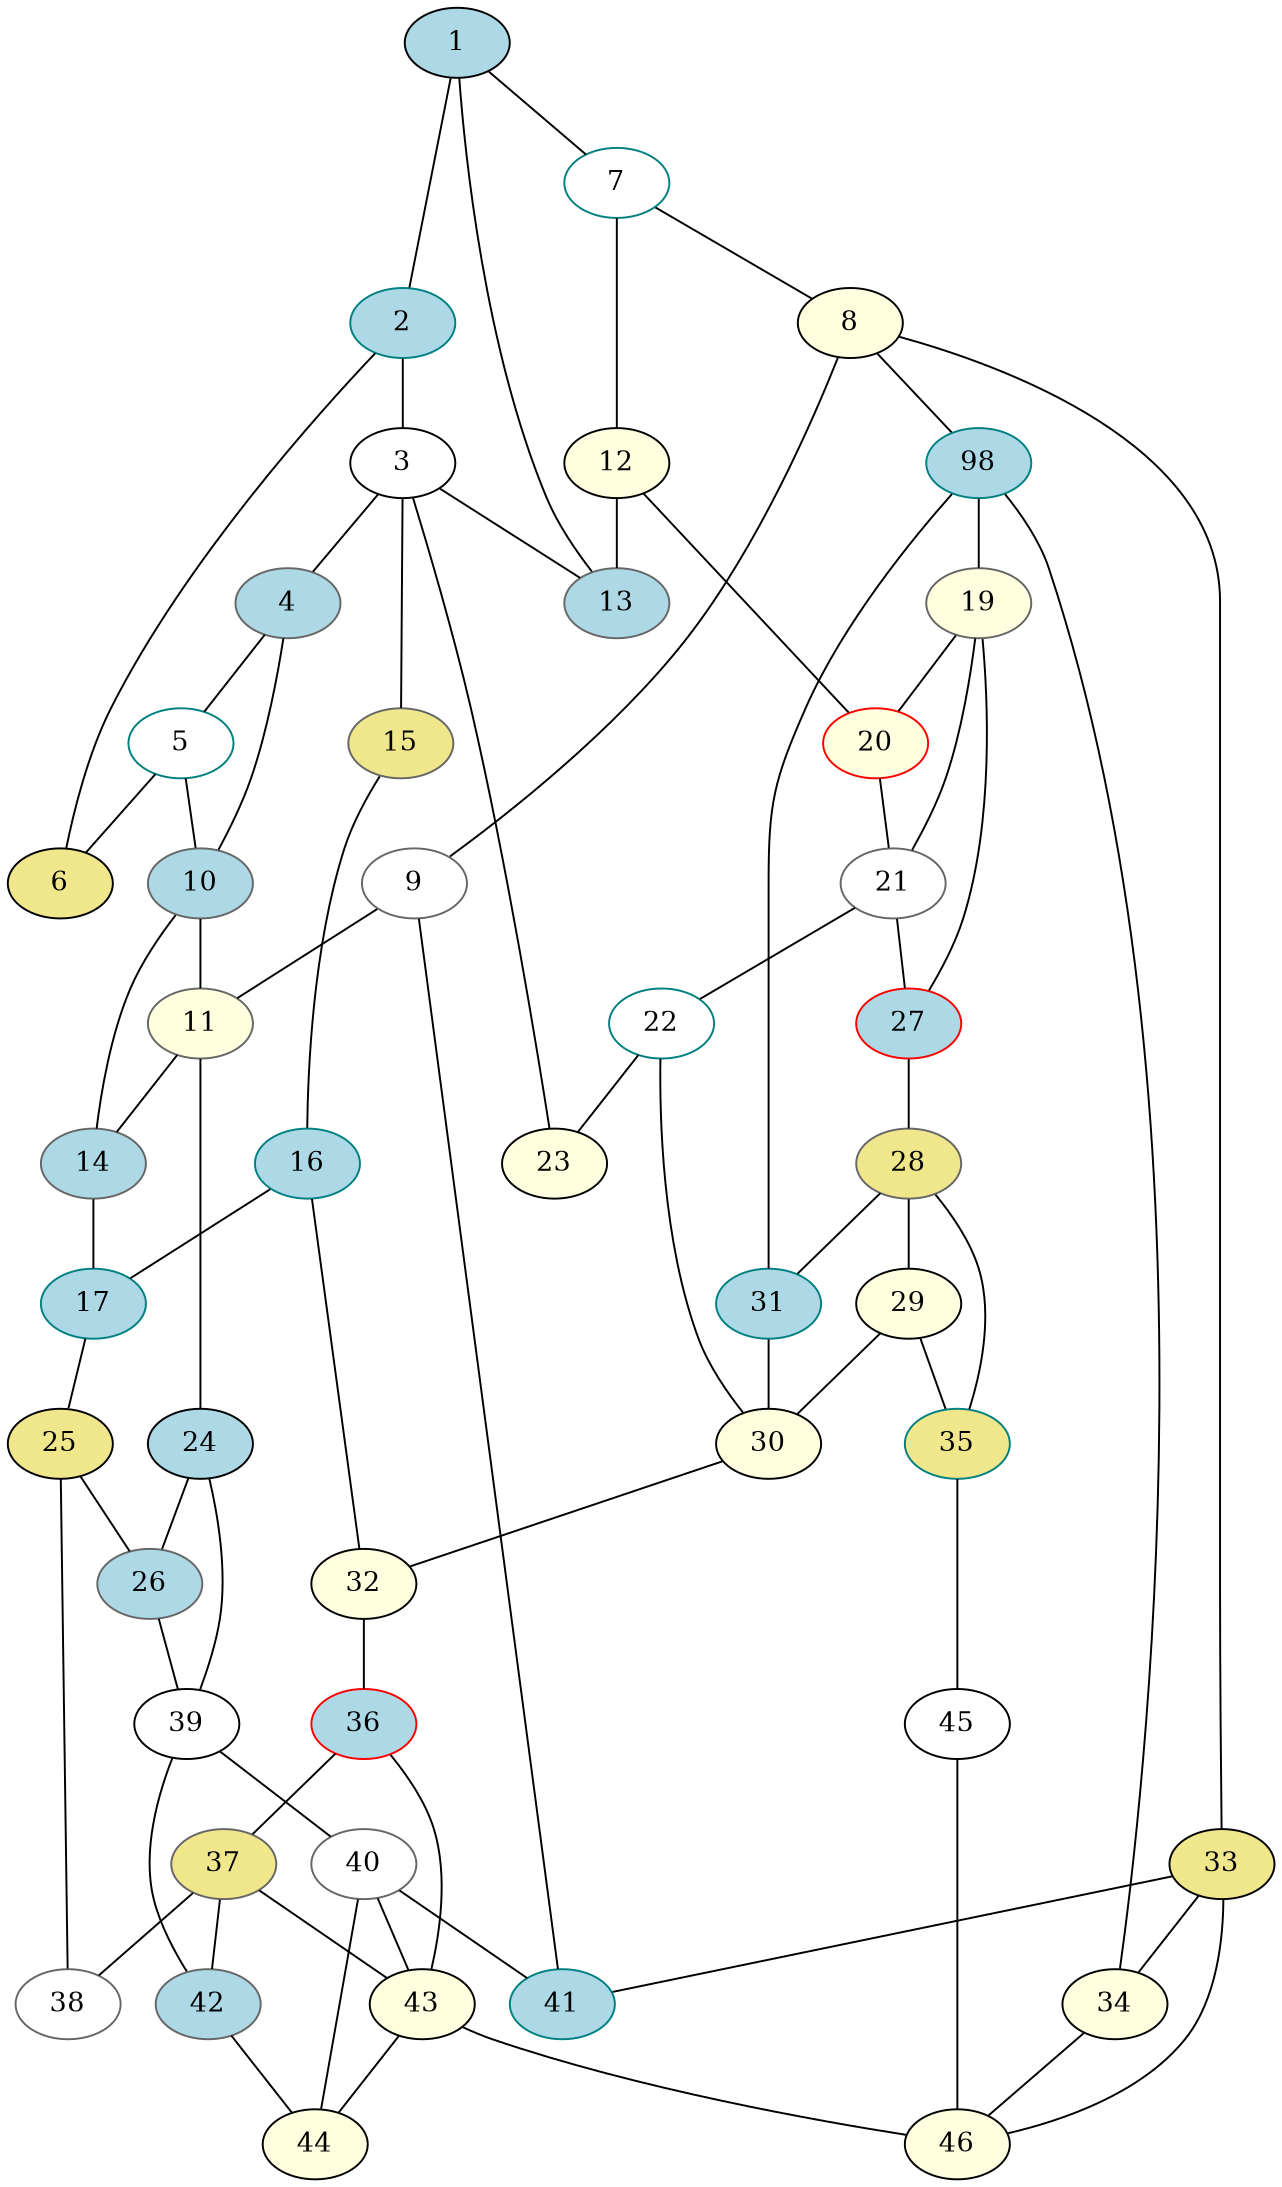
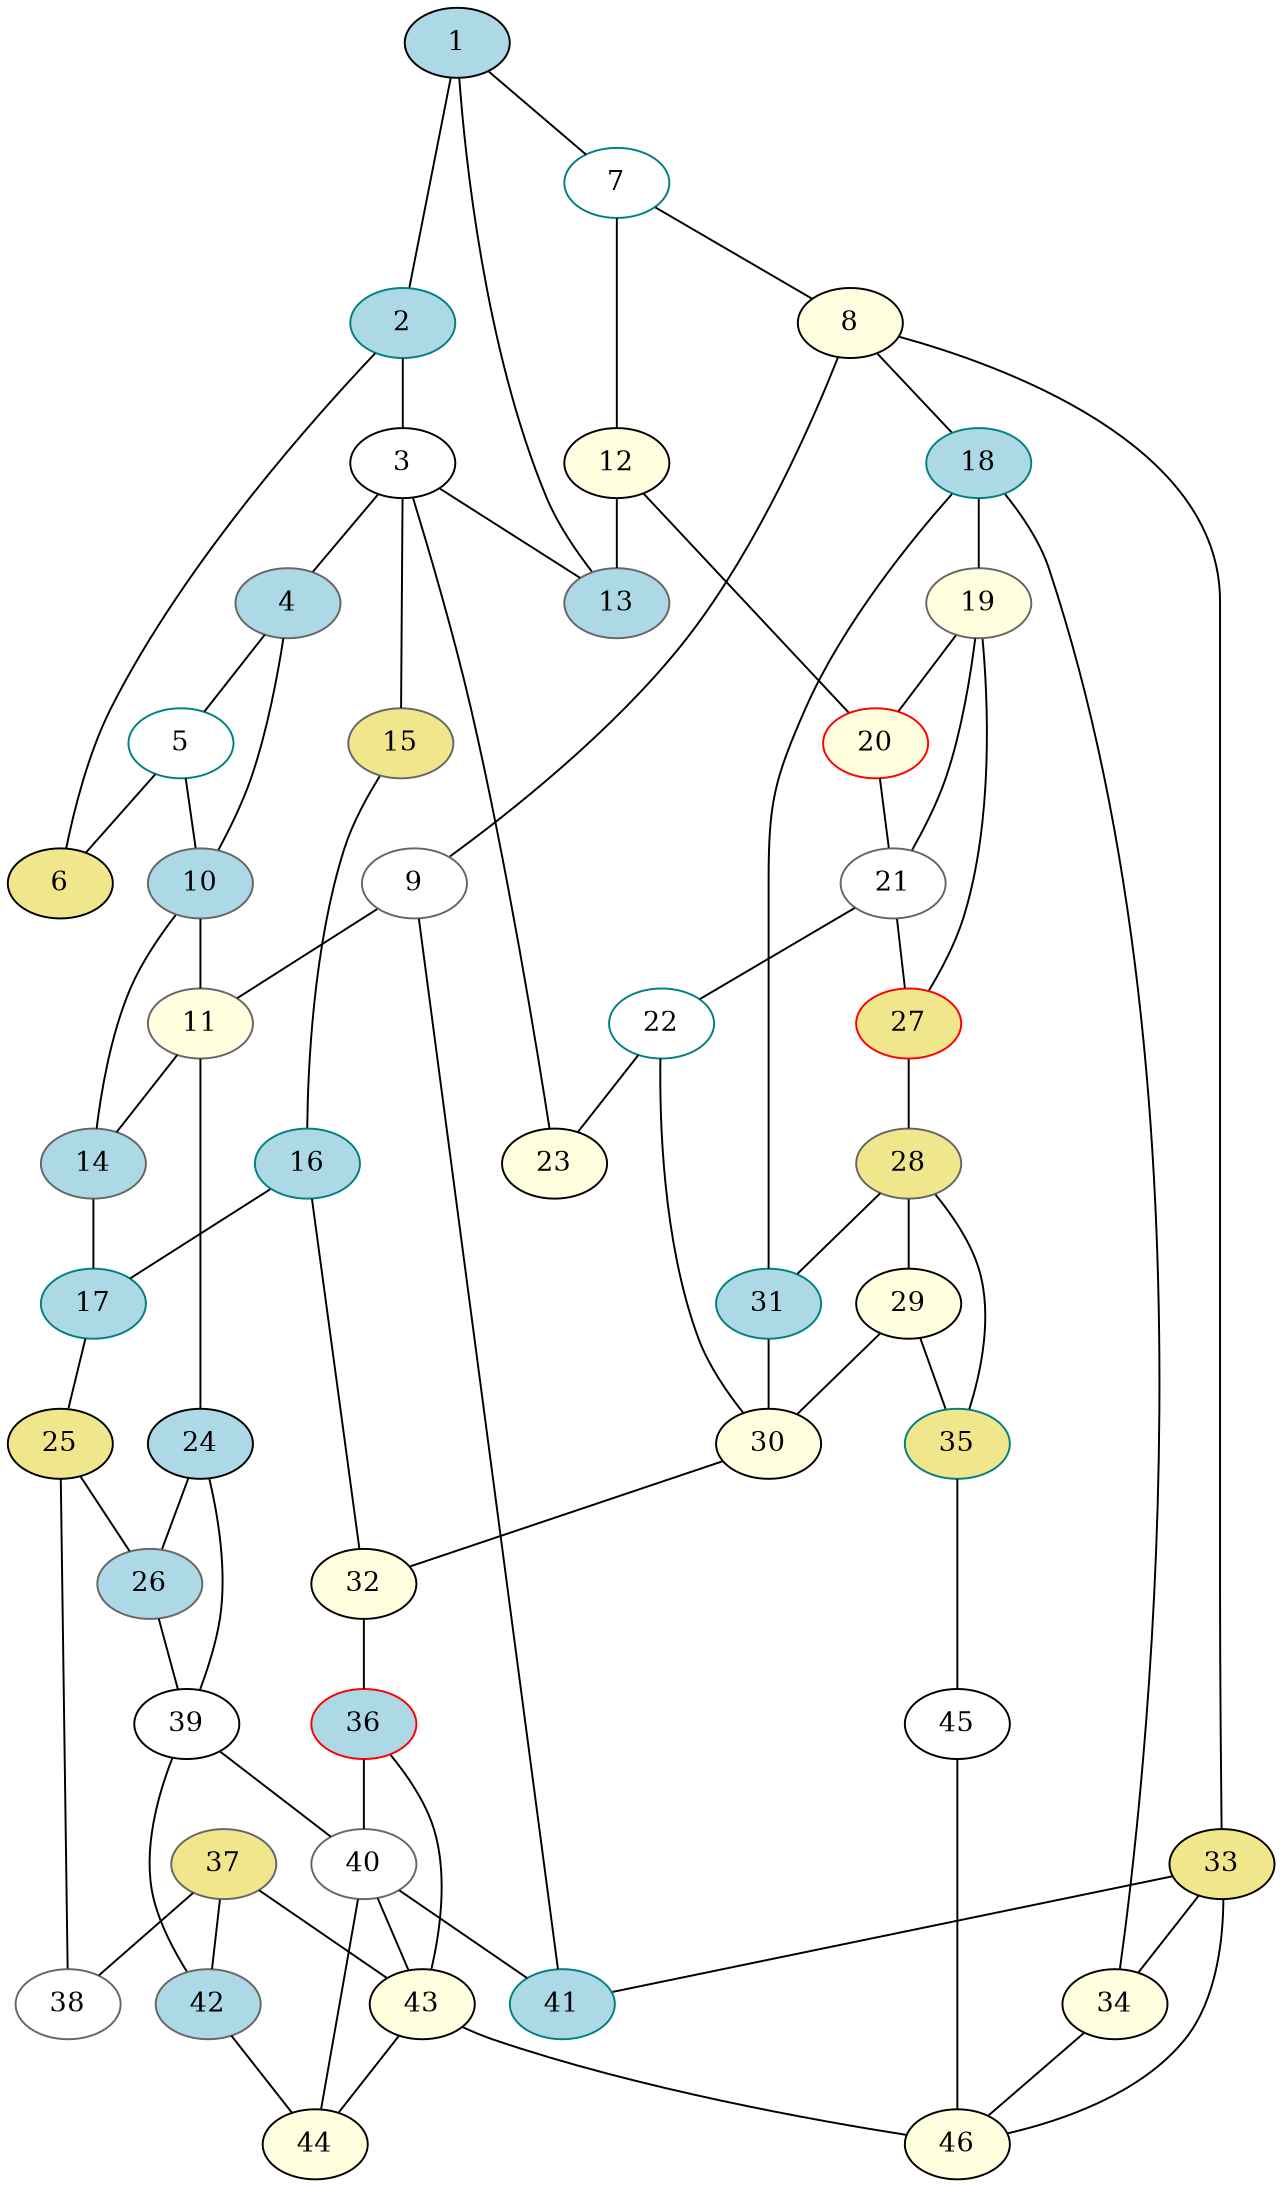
  graph {
    node [color=black fillcolor=lightblue style=filled]
    edge [weight=1.0]
    2 [color=teal]
    1
    7 [color=teal fillcolor=white]
    13 [color=gray40]
    3 [fillcolor=white]
    6 [fillcolor=khaki]
    8 [fillcolor=lightyellow]
    12 [fillcolor=lightyellow]
    4 [color=gray40]
    15 [color=gray40 fillcolor=khaki]
    23 [fillcolor=lightyellow]
    5 [color=teal fillcolor=white]
    10 [color=gray40]
    16 [color=teal]
    11 [color=gray40 fillcolor=lightyellow]
    14 [color=gray40]
    9 [color=gray40 fillcolor=white]
-   18 [color=teal label=98]
+   18 [color=teal]
    33 [fillcolor=khaki]
    20 [color=red fillcolor=lightyellow]
    41 [color=teal]
    19 [color=gray40 fillcolor=lightyellow]
    31 [color=teal]
    34 [fillcolor=lightyellow]
    46 [fillcolor=lightyellow]
    24
    17 [color=teal]
    26 [color=gray40]
    39 [fillcolor=white]
    21 [color=gray40 fillcolor=white]
    25 [fillcolor=khaki]
    32 [fillcolor=lightyellow]
    36 [color=red]
    38 [color=gray40 fillcolor=white]
-   27 [color=red]
+   27 [color=red fillcolor=khaki]
    30 [fillcolor=lightyellow]
    22 [color=teal fillcolor=white]
    28 [color=gray40 fillcolor=khaki]
    42 [color=gray40]
    40 [color=gray40 fillcolor=white]
    29 [fillcolor=lightyellow]
    35 [color=teal fillcolor=khaki]
    45 [fillcolor=white]
    37 [color=gray40 fillcolor=khaki]
    43 [fillcolor=lightyellow]
    44 [fillcolor=lightyellow]
    2 -- 3
    2 -- 6
    1 -- 2 [weight=2.0]
    1 -- 7
    1 -- 13
    7 -- 8
    7 -- 12
    3 -- 13
    3 -- 4
    3 -- 15
    3 -- 23 [weight=2.0]
    8 -- 9
    8 -- 18
    8 -- 33
    12 -- 13
    12 -- 20
    4 -- 5
    4 -- 10
    15 -- 16
    5 -- 6
    5 -- 10
    10 -- 11
    10 -- 14
    16 -- 17
    16 -- 32
    11 -- 14
    11 -- 24 [weight=2.0]
    14 -- 17
    9 -- 11 [weight=2.0]
    9 -- 41
    18 -- 19 [weight=2.0]
    18 -- 31
    18 -- 34
    33 -- 41
    33 -- 34
    33 -- 46
    20 -- 21
    19 -- 20 [weight=2.0]
    19 -- 21
    19 -- 27
    31 -- 30 [weight=2.0]
    34 -- 46
    24 -- 26 [weight=2.0]
    24 -- 39
    17 -- 25
    26 -- 39
    39 -- 42 [weight=2.0]
    39 -- 40 [weight=2.0]
    21 -- 27
    21 -- 22
    25 -- 26
    25 -- 38
    32 -- 36
-   36 -- 37 [weight=2.0]
+   36 -- 40 [weight=2.0]
    36 -- 43
    27 -- 28 [weight=2.0]
    30 -- 32
    22 -- 23
    22 -- 30
    28 -- 31
    28 -- 29
    28 -- 35
    42 -- 44
    40 -- 41 [weight=2.0]
    40 -- 43
    40 -- 44
    29 -- 30
    29 -- 35
    35 -- 45 [weight=2.0]
    45 -- 46 [weight=2.0]
    37 -- 38 [weight=2.0]
    37 -- 42
    37 -- 43
    43 -- 46 [weight=2.0]
    43 -- 44
  }
